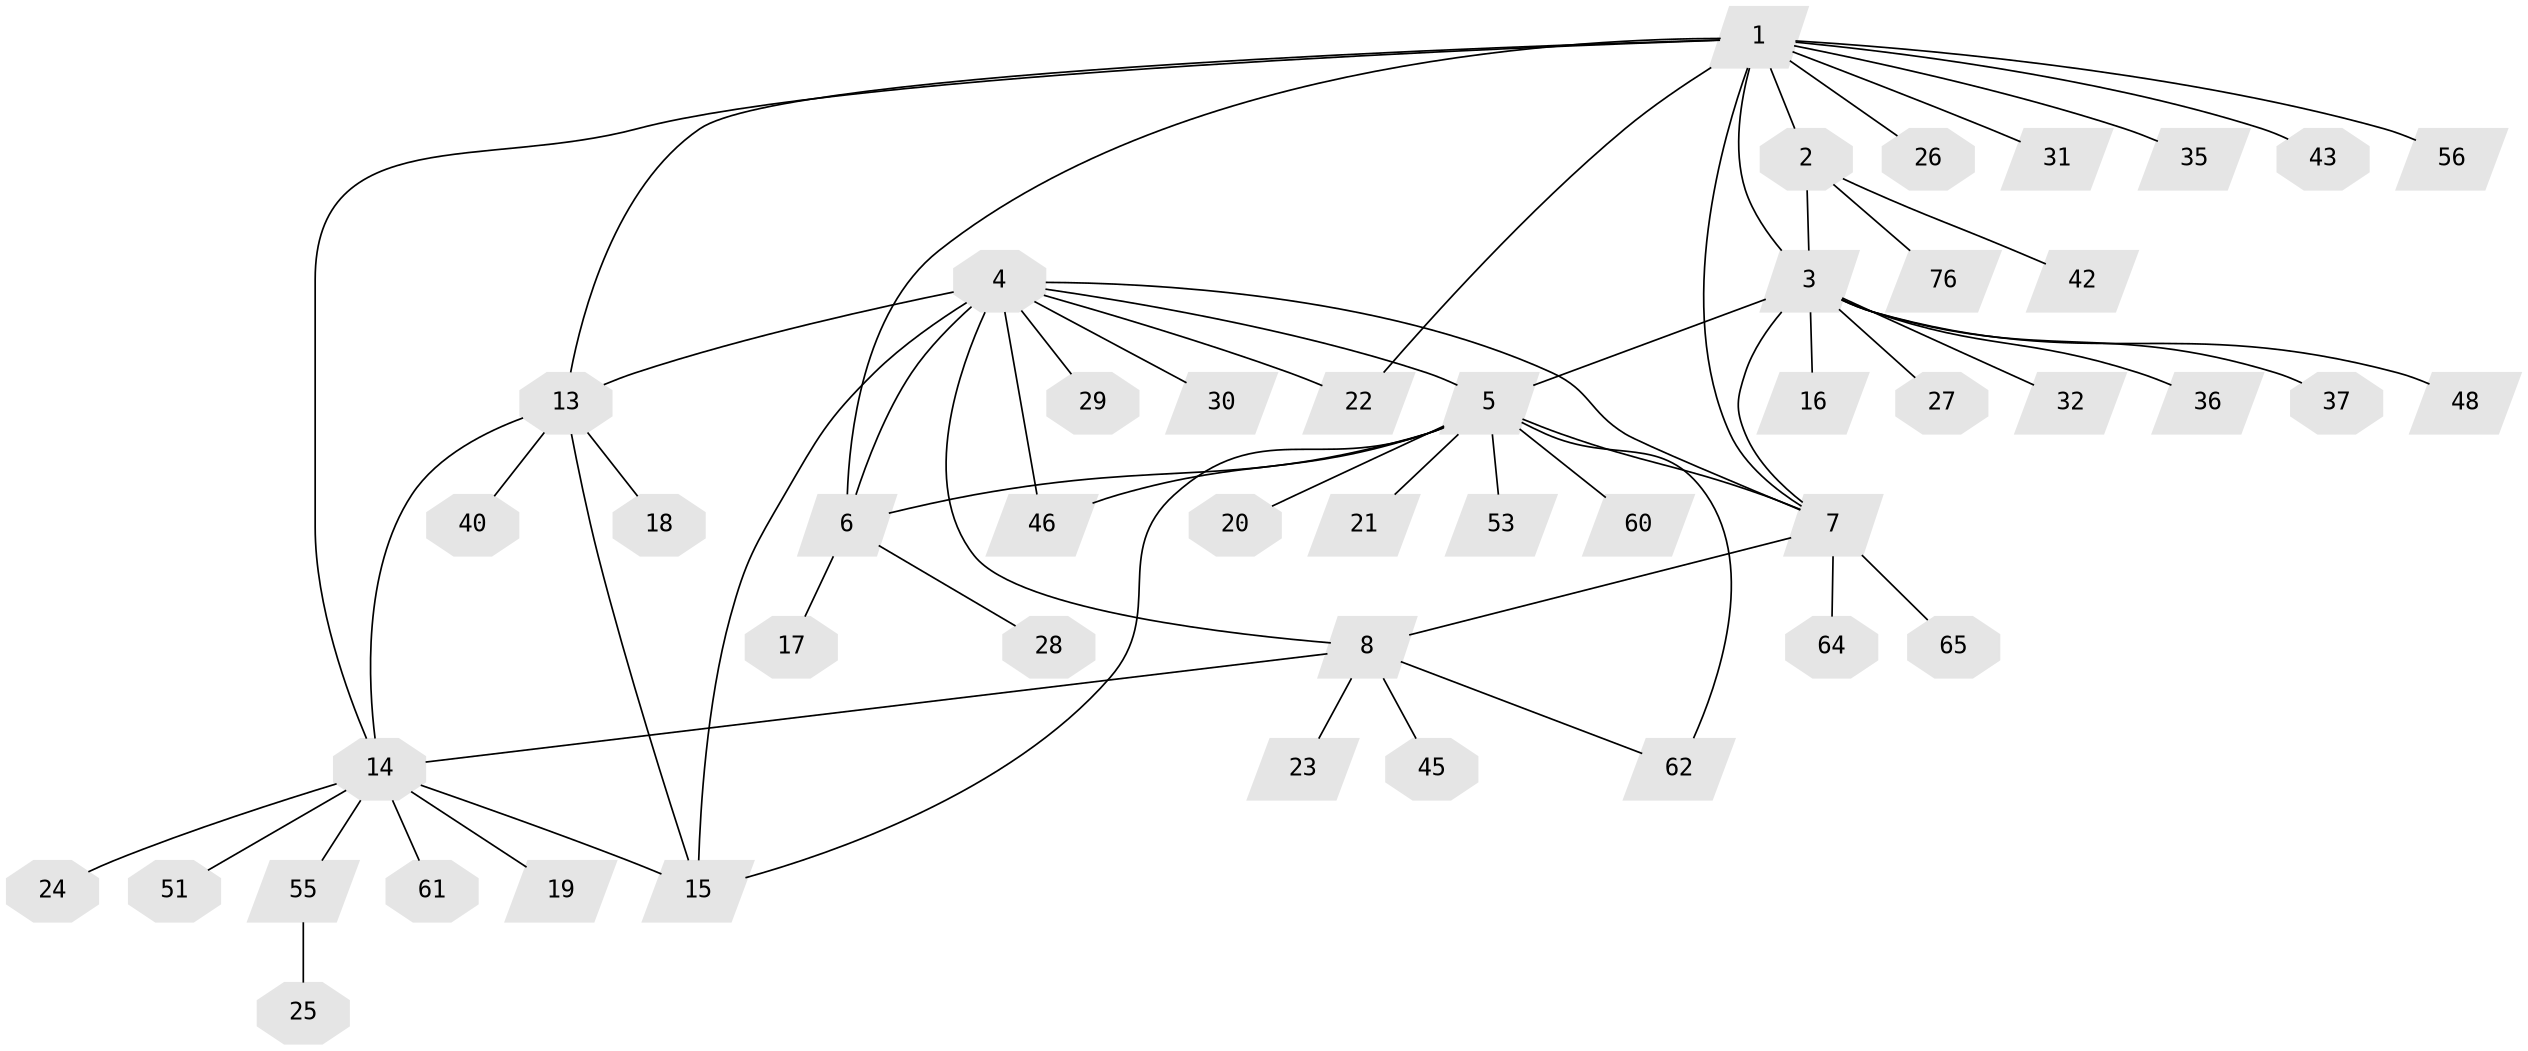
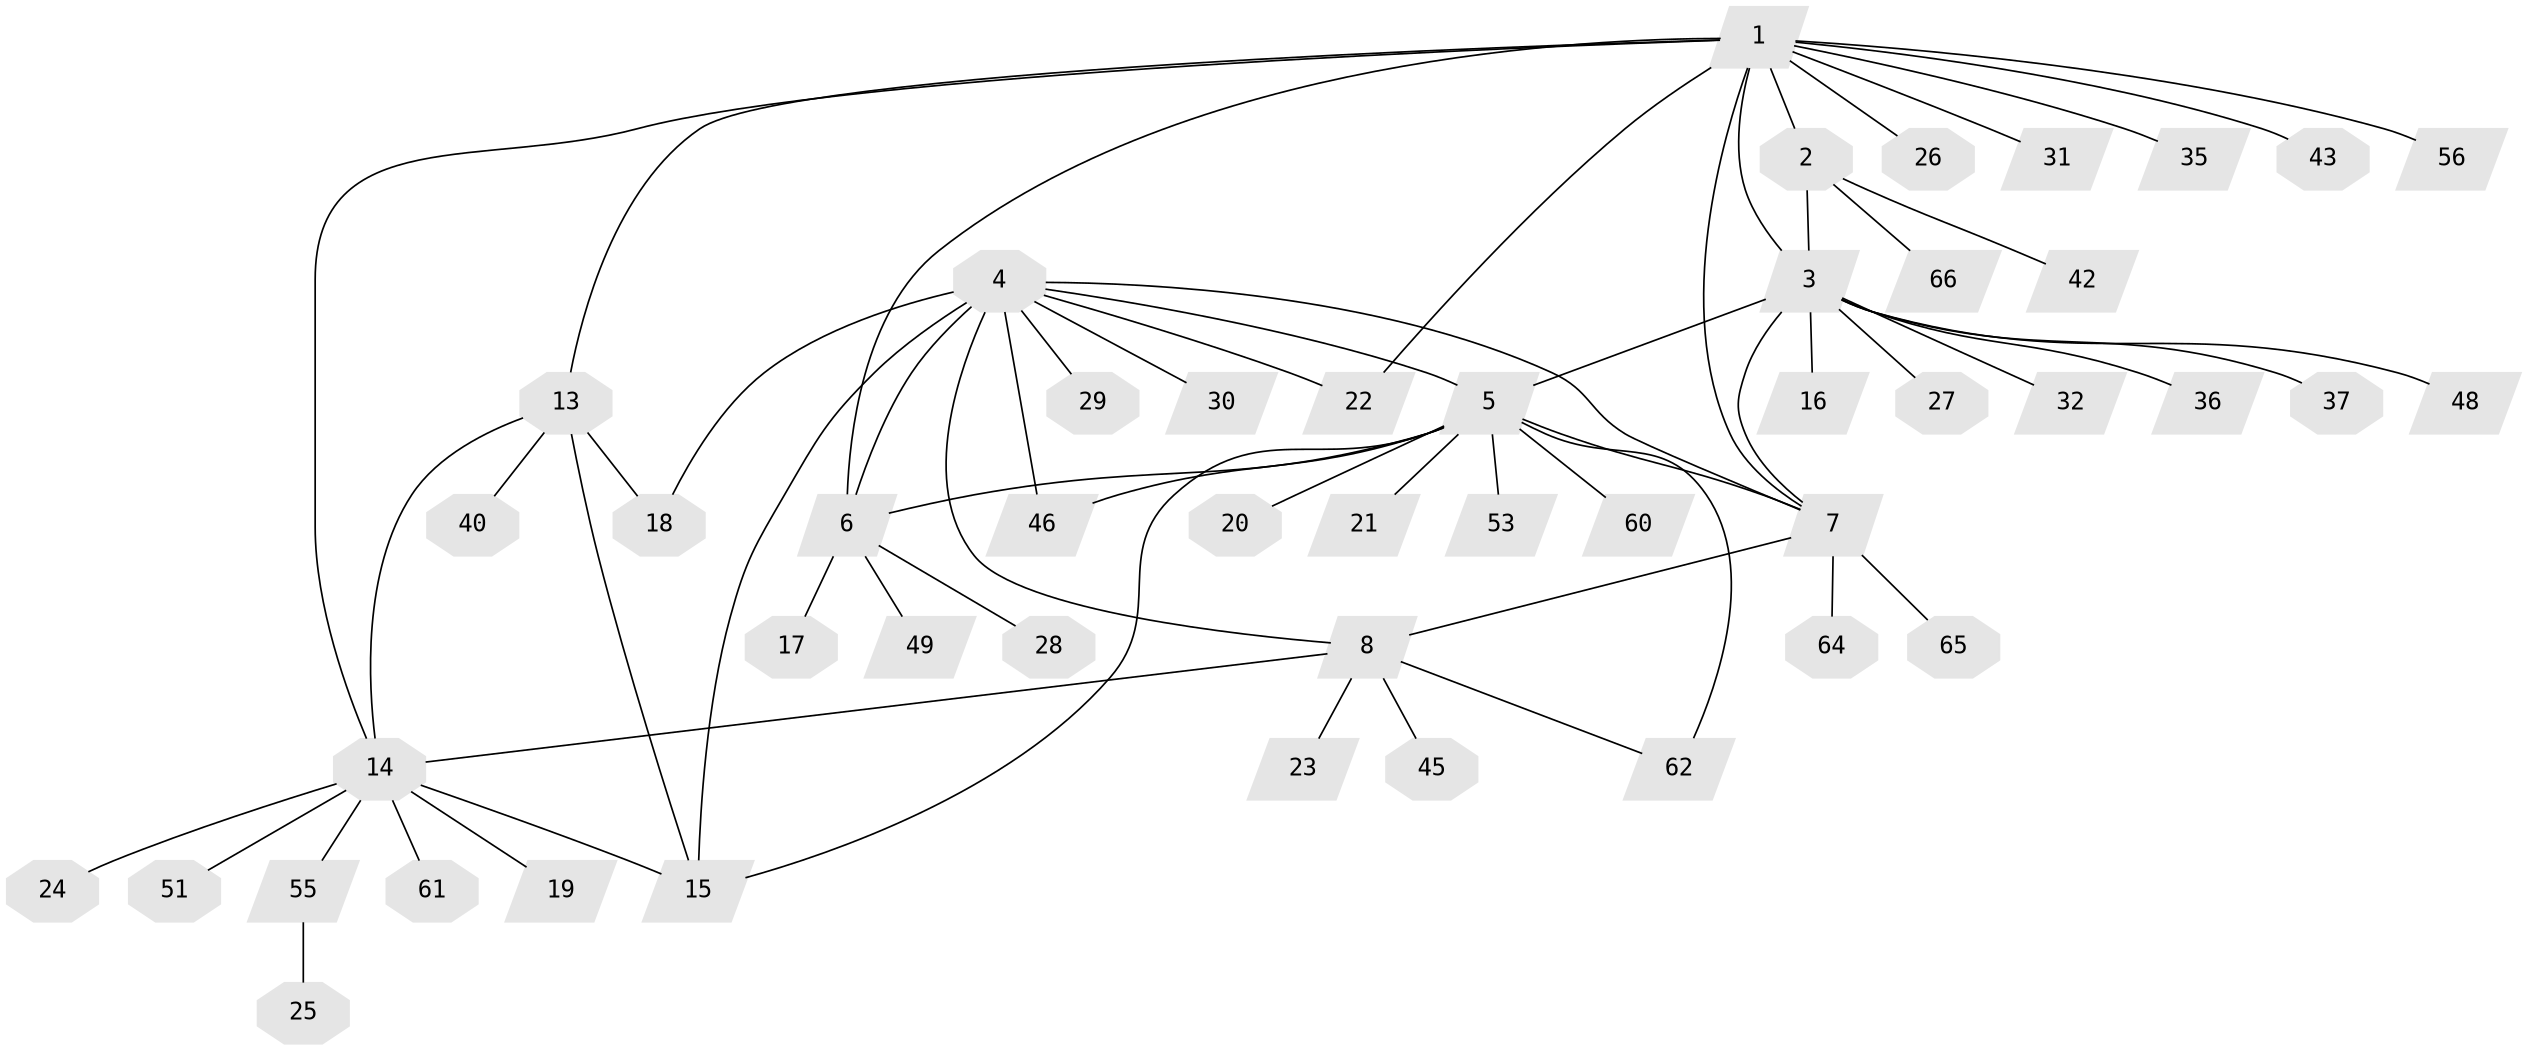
  graph {
    fontname="DejaVu Sans Mono"
    node [color=gray90 fontname="DejaVu Sans Mono" shape=parallelogram style=filled]
    edge [fontname="DejaVu Sans Mono"]
    1 [super="+33"]
    2 [shape=octagon super="+67"]
    3 [super="+10"]
    6 [super="+41"]
    7 [super="+11"]
    13 [shape=octagon super="+34"]
    14 [shape=octagon super="+17"]
    22 [super="+54"]
    26 [shape=octagon super="+58"]
    31
    35
    43 [shape=octagon]
    56
-   66 [label=76]
+   66
    42
    5 [super="+12"]
    16 [super="+63"]
    27 [shape=octagon]
    32
    36
    37 [shape=octagon super="+44"]
    48
    28 [shape=octagon]
    n24 [label=17 shape=octagon]
+   49
    8 [super="+38"]
    64 [shape=octagon]
    65 [shape=octagon]
    15
    18 [shape=octagon super="+59"]
    40 [shape=octagon]
    19
    24 [shape=octagon]
    51 [shape=octagon]
    55
    61 [shape=octagon]
    46 [super="+52"]
    20 [shape=octagon]
    21
    53
    60
    62
    4 [shape=octagon super="+9"]
    29 [shape=octagon super="+50"]
    30
    23 [super="+39"]
    45 [shape=octagon super="+57"]
    25 [shape=octagon]
    1 -- 2
    1 -- 3
    1 -- 6
    1 -- 7
    1 -- 13
    1 -- 14
    1 -- 22
    1 -- 26
    1 -- 31
    1 -- 35
    1 -- 43
    1 -- 56
    2 -- 3
    2 -- 66
    2 -- 42
    3 -- 7
    3 -- 5
    3 -- 16
    3 -- 27
    3 -- 32
    3 -- 36
    3 -- 37
    3 -- 48
    6 -- 28
    6 -- n24
+   6 -- 49
    7 -- 8
    7 -- 64
    7 -- 65
    13 -- 14
    13 -- 15
    13 -- 18
    13 -- 40
    14 -- 15
    14 -- 19
    14 -- 24
    14 -- 51
    14 -- 55
    14 -- 61
    5 -- 6
    5 -- 7
    5 -- 15
    5 -- 46
    5 -- 20
    5 -- 21
    5 -- 53
    5 -- 60
    5 -- 62
    8 -- 14
    8 -- 62
    8 -- 23
    8 -- 45
    55 -- 25
    4 -- 6
    4 -- 7
    4 -- 22
    4 -- 5
    4 -- 8
    4 -- 15
-   4 -- 13
+   4 -- 18
    4 -- 46
    4 -- 29
    4 -- 30
  }
